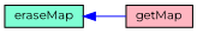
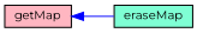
  digraph {
    rankdir=LR
    fontname=Montserrat
    node [color=black fontname=Montserrat fontsize=10 shape=record style=filled]
    n1 [fillcolor=aquamarine fontcolor=black height=0.2 label=eraseMap width=0.4]
    n2 [fillcolor=lightpink height=0.2 label=getMap width=0.4]
-   n1 -> n2 [color=blue dir=back fontname=Montserrat fontsize=10 labelfontname=Helvetica labelfontsize=10 style=solid]
+   n2 -> n1 [color=blue dir=back fontname=Montserrat fontsize=10 labelfontname=Helvetica labelfontsize=10 style=solid]
  }
